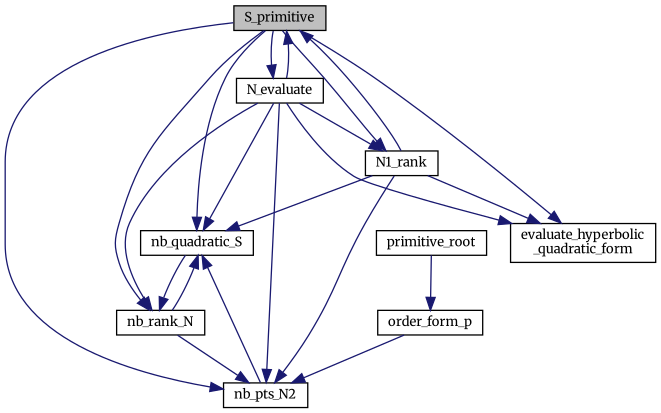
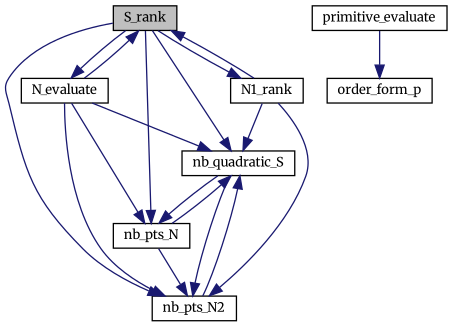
  digraph {
    fontname=Merriweather
    rankdir=TB
    node [color=black fillcolor=white fontname=Merriweather fontsize=10 shape=record style=filled]
    edge [color=midnightblue fontname=Merriweather fontsize=10 labelfontname=Helvetica labelfontsize=10 style=solid]
-   n1 [fillcolor=grey75 fontcolor=black height=0.2 label=S_primitive width=0.4]
+   n1 [fillcolor=grey75 fontcolor=black height=0.2 label=S_rank width=0.4]
    n2 [height=0.2 label=nb_quadratic_S width=0.4]
-   n3 [height=0.2 label=nb_rank_N width=0.4]
+   n3 [height=0.2 label=nb_pts_N width=0.4]
    n4 [height=0.2 label=nb_pts_N2 width=0.4]
    n5 [height=0.2 label=N_evaluate width=0.4]
-   n6 [height=0.2 label="evaluate_hyperbolic\l_quadratic_form" width=0.4]
    n7 [height=0.2 label=N1_rank width=0.4]
-   n8 [height=0.2 label=primitive_root width=0.4]
+   n8 [height=0.2 label=primitive_evaluate width=0.4]
    n9 [height=0.2 label=order_form_p width=0.4]
    n1 -> n2
    n1 -> n3
    n1 -> n4
    n1 -> n5
-   n1 -> n6
    n1 -> n7
    n2 -> n3
-   n9 -> n4
+   n2 -> n4
    n3 -> n2
    n3 -> n4
    n4 -> n2
    n5 -> n1
    n5 -> n2
    n5 -> n3
    n5 -> n4
-   n5 -> n6
-   n5 -> n7
    n7 -> n1
    n7 -> n2
    n7 -> n4
-   n7 -> n6
    n8 -> n9
  }
